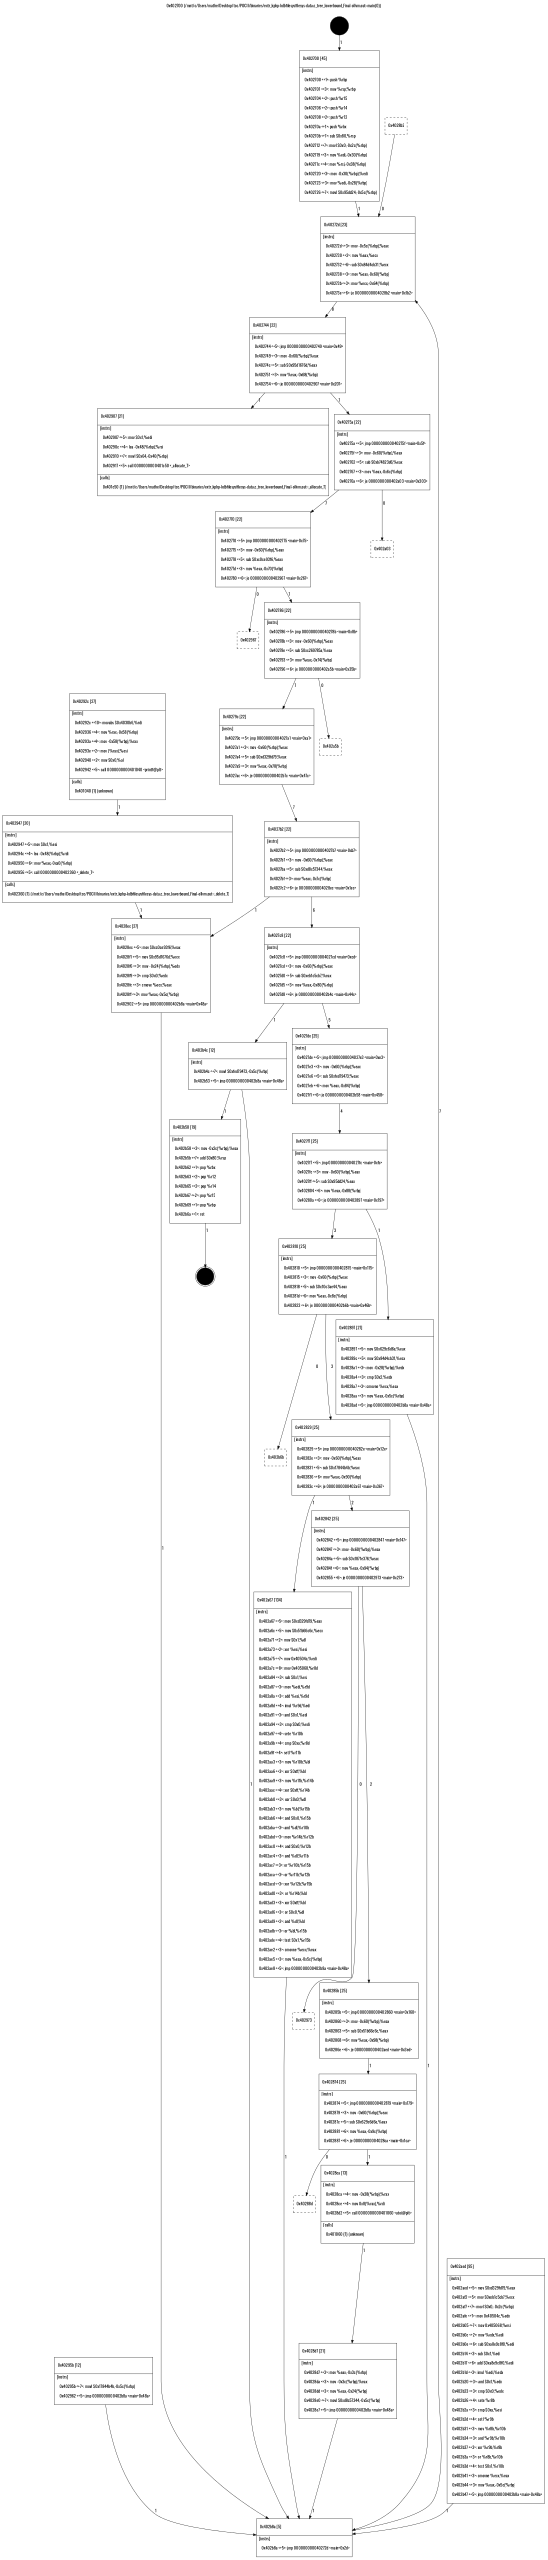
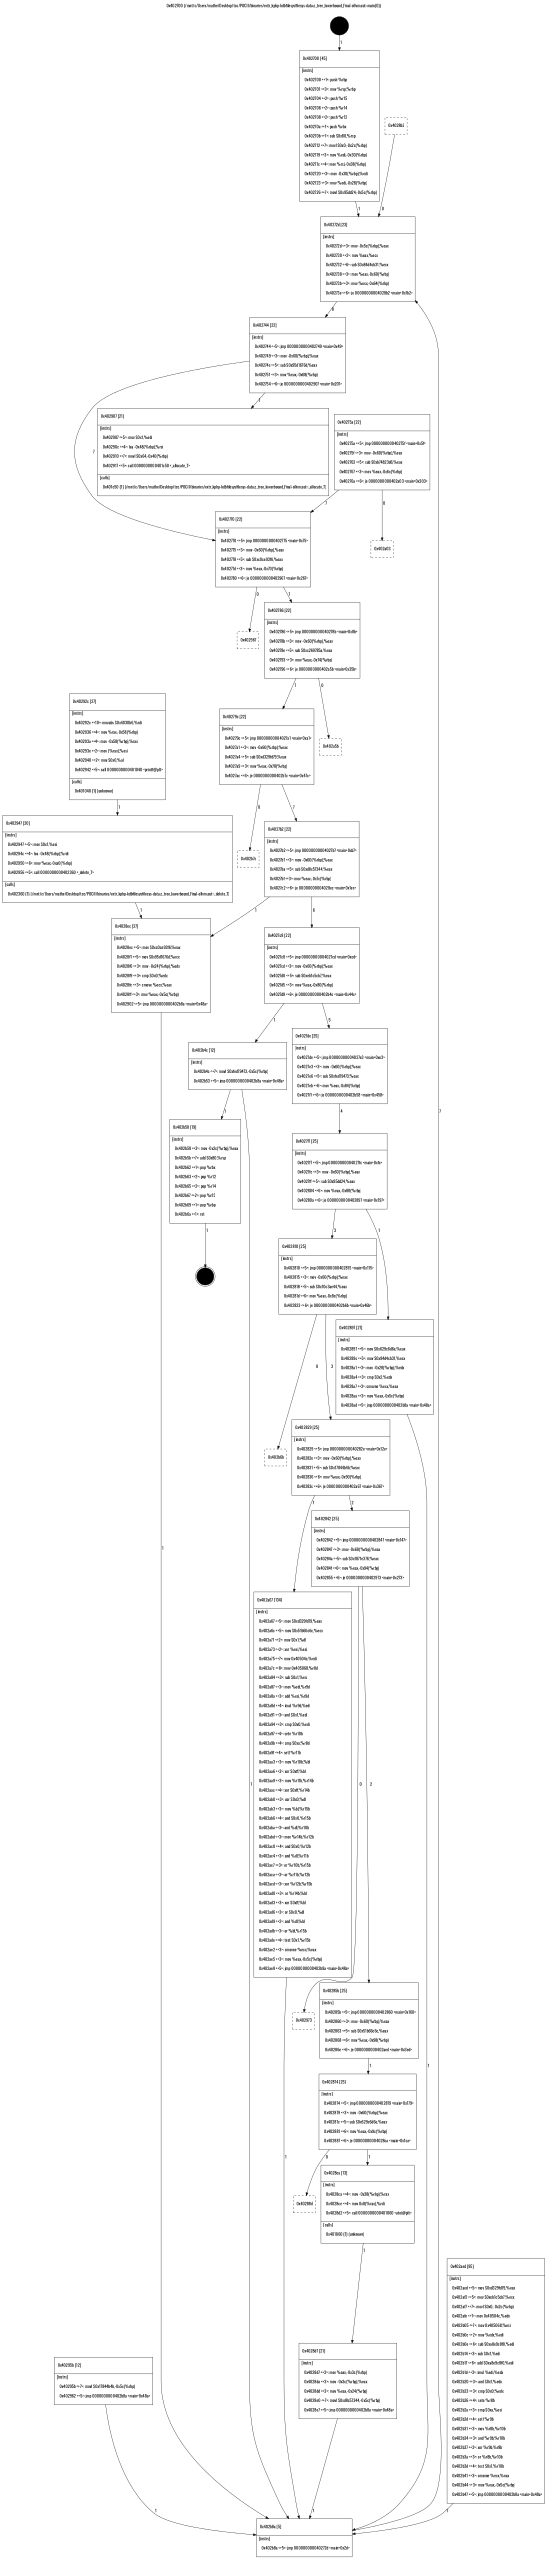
  digraph {
    fontname=Oswald
    label="0x402700 (/mnt/c/Users/mathe/Desktop/tcc/POCII/binaries/extr_kphp-kdbfilesysfilesys-data.c_tree_lowerbound_Final-ollvm.out::main(0))"
    labelloc=t
    node [fontname=Oswald shape=record]
    edge [fontname=Oswald]
    Entry [fillcolor=black height=0.3 shape=circle style=filled width=0.3]
    n2 [label="{\n     0x402700 [45]\l\n     | [instrs]\l\n     &nbsp;&nbsp;0x402700 \<+1\>: push %rbp\l\n     &nbsp;&nbsp;0x402701 \<+3\>: mov %rsp,%rbp\l\n     &nbsp;&nbsp;0x402704 \<+2\>: push %r15\l\n     &nbsp;&nbsp;0x402706 \<+2\>: push %r14\l\n     &nbsp;&nbsp;0x402708 \<+2\>: push %r12\l\n     &nbsp;&nbsp;0x40270a \<+1\>: push %rbx\l\n     &nbsp;&nbsp;0x40270b \<+7\>: sub $0x80,%rsp\l\n     &nbsp;&nbsp;0x402712 \<+7\>: movl $0x0,-0x2c(%rbp)\l\n     &nbsp;&nbsp;0x402719 \<+3\>: mov %edi,-0x30(%rbp)\l\n     &nbsp;&nbsp;0x40271c \<+4\>: mov %rsi,-0x38(%rbp)\l\n     &nbsp;&nbsp;0x402720 \<+3\>: mov -0x30(%rbp),%edi\l\n     &nbsp;&nbsp;0x402723 \<+3\>: mov %edi,-0x28(%rbp)\l\n     &nbsp;&nbsp;0x402726 \<+7\>: movl $0x95dd24,-0x5c(%rbp)\l\n  }"]
    n3 [label="{\n     0x40272d [23]\l\n     | [instrs]\l\n     &nbsp;&nbsp;0x40272d \<+3\>: mov -0x5c(%rbp),%eax\l\n     &nbsp;&nbsp;0x402730 \<+2\>: mov %eax,%ecx\l\n     &nbsp;&nbsp;0x402732 \<+6\>: sub $0x84d4cb31,%ecx\l\n     &nbsp;&nbsp;0x402738 \<+3\>: mov %eax,-0x60(%rbp)\l\n     &nbsp;&nbsp;0x40273b \<+3\>: mov %ecx,-0x64(%rbp)\l\n     &nbsp;&nbsp;0x40273e \<+6\>: je 00000000004028b2 \<main+0x1b2\>\l\n  }"]
    n4 [label="{\n     0x402744 [22]\l\n     | [instrs]\l\n     &nbsp;&nbsp;0x402744 \<+5\>: jmp 0000000000402749 \<main+0x49\>\l\n     &nbsp;&nbsp;0x402749 \<+3\>: mov -0x60(%rbp),%eax\l\n     &nbsp;&nbsp;0x40274c \<+5\>: sub $0x95d1676d,%eax\l\n     &nbsp;&nbsp;0x402751 \<+3\>: mov %eax,-0x68(%rbp)\l\n     &nbsp;&nbsp;0x402754 \<+6\>: je 0000000000402907 \<main+0x207\>\l\n  }"]
    n5 [label="{\n     0x4028b2\l\n  }" style=dashed]
    n6 [label="{\n     0x402907 [21]\l\n     | [instrs]\l\n     &nbsp;&nbsp;0x402907 \<+5\>: mov $0x1,%edi\l\n     &nbsp;&nbsp;0x40290c \<+4\>: lea -0x48(%rbp),%rsi\l\n     &nbsp;&nbsp;0x402910 \<+7\>: movl $0x64,-0x40(%rbp)\l\n     &nbsp;&nbsp;0x402917 \<+5\>: call 0000000000401c50 \<_allocate_T\>\l\n     | [calls]\l\n     &nbsp;&nbsp;0x401c50 \{1\} (/mnt/c/Users/mathe/Desktop/tcc/POCII/binaries/extr_kphp-kdbfilesysfilesys-data.c_tree_lowerbound_Final-ollvm.out::_allocate_T)\l\n  }"]
    n7 [label="{\n     0x40275a [22]\l\n     | [instrs]\l\n     &nbsp;&nbsp;0x40275a \<+5\>: jmp 000000000040275f \<main+0x5f\>\l\n     &nbsp;&nbsp;0x40275f \<+3\>: mov -0x60(%rbp),%eax\l\n     &nbsp;&nbsp;0x402762 \<+5\>: sub $0xb74823d6,%eax\l\n     &nbsp;&nbsp;0x402767 \<+3\>: mov %eax,-0x6c(%rbp)\l\n     &nbsp;&nbsp;0x40276a \<+6\>: je 0000000000402a03 \<main+0x303\>\l\n  }"]
    n8 [label="{\n     0x402a03\l\n  }" style=dashed]
    n9 [label="{\n     0x402770 [22]\l\n     | [instrs]\l\n     &nbsp;&nbsp;0x402770 \<+5\>: jmp 0000000000402775 \<main+0x75\>\l\n     &nbsp;&nbsp;0x402775 \<+3\>: mov -0x60(%rbp),%eax\l\n     &nbsp;&nbsp;0x402778 \<+5\>: sub $0xc0ce93f6,%eax\l\n     &nbsp;&nbsp;0x40277d \<+3\>: mov %eax,-0x70(%rbp)\l\n     &nbsp;&nbsp;0x402780 \<+6\>: je 0000000000402967 \<main+0x267\>\l\n  }"]
    Exit [fillcolor=black height=0.3 peripheries=2 shape=circle style=filled width=0.3]
    n11 [label="{\n     0x402967\l\n  }" style=dashed]
    n12 [label="{\n     0x402786 [22]\l\n     | [instrs]\l\n     &nbsp;&nbsp;0x402786 \<+5\>: jmp 000000000040278b \<main+0x8b\>\l\n     &nbsp;&nbsp;0x40278b \<+3\>: mov -0x60(%rbp),%eax\l\n     &nbsp;&nbsp;0x40278e \<+5\>: sub $0xc269785a,%eax\l\n     &nbsp;&nbsp;0x402793 \<+3\>: mov %eax,-0x74(%rbp)\l\n     &nbsp;&nbsp;0x402796 \<+6\>: je 0000000000402a5b \<main+0x35b\>\l\n  }"]
    n13 [label="{\n     0x40295b [12]\l\n     | [instrs]\l\n     &nbsp;&nbsp;0x40295b \<+7\>: movl $0x17844b4b,-0x5c(%rbp)\l\n     &nbsp;&nbsp;0x402962 \<+5\>: jmp 0000000000402b8a \<main+0x48a\>\l\n  }"]
    n14 [label="{\n     0x402b8a [5]\l\n     | [instrs]\l\n     &nbsp;&nbsp;0x402b8a \<+5\>: jmp 000000000040272d \<main+0x2d\>\l\n  }"]
    n15 [label="{\n     0x402a5b\l\n  }" style=dashed]
    n16 [label="{\n     0x40279c [22]\l\n     | [instrs]\l\n     &nbsp;&nbsp;0x40279c \<+5\>: jmp 00000000004027a1 \<main+0xa1\>\l\n     &nbsp;&nbsp;0x4027a1 \<+3\>: mov -0x60(%rbp),%eax\l\n     &nbsp;&nbsp;0x4027a4 \<+5\>: sub $0xd329fd79,%eax\l\n     &nbsp;&nbsp;0x4027a9 \<+3\>: mov %eax,-0x78(%rbp)\l\n     &nbsp;&nbsp;0x4027ac \<+6\>: je 0000000000402b7c \<main+0x47c\>\l\n  }"]
    n17 [label="{\n     0x402947 [20]\l\n     | [instrs]\l\n     &nbsp;&nbsp;0x402947 \<+5\>: mov $0x1,%esi\l\n     &nbsp;&nbsp;0x40294c \<+4\>: lea -0x48(%rbp),%rdi\l\n     &nbsp;&nbsp;0x402950 \<+6\>: mov %eax,-0xa0(%rbp)\l\n     &nbsp;&nbsp;0x402956 \<+5\>: call 0000000000402360 \<_delete_T\>\l\n     | [calls]\l\n     &nbsp;&nbsp;0x402360 \{1\} (/mnt/c/Users/mathe/Desktop/tcc/POCII/binaries/extr_kphp-kdbfilesysfilesys-data.c_tree_lowerbound_Final-ollvm.out::_delete_T)\l\n  }"]
    n18 [label="{\n     0x4028ec [27]\l\n     | [instrs]\l\n     &nbsp;&nbsp;0x4028ec \<+5\>: mov $0xc0ce93f6,%eax\l\n     &nbsp;&nbsp;0x4028f1 \<+5\>: mov $0x95d1676d,%ecx\l\n     &nbsp;&nbsp;0x4028f6 \<+3\>: mov -0x24(%rbp),%edx\l\n     &nbsp;&nbsp;0x4028f9 \<+3\>: cmp $0x0,%edx\l\n     &nbsp;&nbsp;0x4028fc \<+3\>: cmove %ecx,%eax\l\n     &nbsp;&nbsp;0x4028ff \<+3\>: mov %eax,-0x5c(%rbp)\l\n     &nbsp;&nbsp;0x402902 \<+5\>: jmp 0000000000402b8a \<main+0x48a\>\l\n  }"]
+   n19 [label="{\n     0x402b7c\l\n  }" style=dashed]
    n20 [label="{\n     0x4027b2 [22]\l\n     | [instrs]\l\n     &nbsp;&nbsp;0x4027b2 \<+5\>: jmp 00000000004027b7 \<main+0xb7\>\l\n     &nbsp;&nbsp;0x4027b7 \<+3\>: mov -0x60(%rbp),%eax\l\n     &nbsp;&nbsp;0x4027ba \<+5\>: sub $0xd8c57344,%eax\l\n     &nbsp;&nbsp;0x4027bf \<+3\>: mov %eax,-0x7c(%rbp)\l\n     &nbsp;&nbsp;0x4027c2 \<+6\>: je 00000000004028ec \<main+0x1ec\>\l\n  }"]
    n21 [label="{\n     0x40292c [27]\l\n     | [instrs]\l\n     &nbsp;&nbsp;0x40292c \<+10\>: movabs $0x4030b6,%rdi\l\n     &nbsp;&nbsp;0x402936 \<+4\>: mov %rax,-0x58(%rbp)\l\n     &nbsp;&nbsp;0x40293a \<+4\>: mov -0x58(%rbp),%rax\l\n     &nbsp;&nbsp;0x40293e \<+2\>: mov (%rax),%esi\l\n     &nbsp;&nbsp;0x402940 \<+2\>: mov $0x0,%al\l\n     &nbsp;&nbsp;0x402942 \<+5\>: call 0000000000401040 \<printf@plt\>\l\n     | [calls]\l\n     &nbsp;&nbsp;0x401040 \{1\} (unknown)\l\n  }"]
    n22 [label="{\n     0x4027c8 [22]\l\n     | [instrs]\l\n     &nbsp;&nbsp;0x4027c8 \<+5\>: jmp 00000000004027cd \<main+0xcd\>\l\n     &nbsp;&nbsp;0x4027cd \<+3\>: mov -0x60(%rbp),%eax\l\n     &nbsp;&nbsp;0x4027d0 \<+5\>: sub $0xeb1c5cb7,%eax\l\n     &nbsp;&nbsp;0x4027d5 \<+3\>: mov %eax,-0x80(%rbp)\l\n     &nbsp;&nbsp;0x4027d8 \<+6\>: je 0000000000402b4c \<main+0x44c\>\l\n  }"]
    n23 [label="{\n     0x402b4c [12]\l\n     | [instrs]\l\n     &nbsp;&nbsp;0x402b4c \<+7\>: movl $0xfed79473,-0x5c(%rbp)\l\n     &nbsp;&nbsp;0x402b53 \<+5\>: jmp 0000000000402b8a \<main+0x48a\>\l\n  }"]
    n24 [label="{\n     0x4027de [25]\l\n     | [instrs]\l\n     &nbsp;&nbsp;0x4027de \<+5\>: jmp 00000000004027e3 \<main+0xe3\>\l\n     &nbsp;&nbsp;0x4027e3 \<+3\>: mov -0x60(%rbp),%eax\l\n     &nbsp;&nbsp;0x4027e6 \<+5\>: sub $0xfed79473,%eax\l\n     &nbsp;&nbsp;0x4027eb \<+6\>: mov %eax,-0x84(%rbp)\l\n     &nbsp;&nbsp;0x4027f1 \<+6\>: je 0000000000402b58 \<main+0x458\>\l\n  }"]
    n25 [label="{\n     0x4028d7 [21]\l\n     | [instrs]\l\n     &nbsp;&nbsp;0x4028d7 \<+3\>: mov %eax,-0x3c(%rbp)\l\n     &nbsp;&nbsp;0x4028da \<+3\>: mov -0x3c(%rbp),%eax\l\n     &nbsp;&nbsp;0x4028dd \<+3\>: mov %eax,-0x24(%rbp)\l\n     &nbsp;&nbsp;0x4028e0 \<+7\>: movl $0xd8c57344,-0x5c(%rbp)\l\n     &nbsp;&nbsp;0x4028e7 \<+5\>: jmp 0000000000402b8a \<main+0x48a\>\l\n  }"]
    n26 [label="{\n     0x402b58 [19]\l\n     | [instrs]\l\n     &nbsp;&nbsp;0x402b58 \<+3\>: mov -0x2c(%rbp),%eax\l\n     &nbsp;&nbsp;0x402b5b \<+7\>: add $0x80,%rsp\l\n     &nbsp;&nbsp;0x402b62 \<+1\>: pop %rbx\l\n     &nbsp;&nbsp;0x402b63 \<+2\>: pop %r12\l\n     &nbsp;&nbsp;0x402b65 \<+2\>: pop %r14\l\n     &nbsp;&nbsp;0x402b67 \<+2\>: pop %r15\l\n     &nbsp;&nbsp;0x402b69 \<+1\>: pop %rbp\l\n     &nbsp;&nbsp;0x402b6a \<+1\>: ret\l\n  }"]
    n27 [label="{\n     0x4027f7 [25]\l\n     | [instrs]\l\n     &nbsp;&nbsp;0x4027f7 \<+5\>: jmp 00000000004027fc \<main+0xfc\>\l\n     &nbsp;&nbsp;0x4027fc \<+3\>: mov -0x60(%rbp),%eax\l\n     &nbsp;&nbsp;0x4027ff \<+5\>: sub $0x95dd24,%eax\l\n     &nbsp;&nbsp;0x402804 \<+6\>: mov %eax,-0x88(%rbp)\l\n     &nbsp;&nbsp;0x40280a \<+6\>: je 0000000000402897 \<main+0x197\>\l\n  }"]
    n28 [label="{\n     0x40288d\l\n  }" style=dashed]
    n29 [label="{\n     0x402897 [27]\l\n     | [instrs]\l\n     &nbsp;&nbsp;0x402897 \<+5\>: mov $0x629c6d6e,%eax\l\n     &nbsp;&nbsp;0x40289c \<+5\>: mov $0x84d4cb31,%ecx\l\n     &nbsp;&nbsp;0x4028a1 \<+3\>: mov -0x28(%rbp),%edx\l\n     &nbsp;&nbsp;0x4028a4 \<+3\>: cmp $0x2,%edx\l\n     &nbsp;&nbsp;0x4028a7 \<+3\>: cmovne %ecx,%eax\l\n     &nbsp;&nbsp;0x4028aa \<+3\>: mov %eax,-0x5c(%rbp)\l\n     &nbsp;&nbsp;0x4028ad \<+5\>: jmp 0000000000402b8a \<main+0x48a\>\l\n  }"]
    n30 [label="{\n     0x402810 [25]\l\n     | [instrs]\l\n     &nbsp;&nbsp;0x402810 \<+5\>: jmp 0000000000402815 \<main+0x115\>\l\n     &nbsp;&nbsp;0x402815 \<+3\>: mov -0x60(%rbp),%eax\l\n     &nbsp;&nbsp;0x402818 \<+5\>: sub $0x10c3ae44,%eax\l\n     &nbsp;&nbsp;0x40281d \<+6\>: mov %eax,-0x8c(%rbp)\l\n     &nbsp;&nbsp;0x402823 \<+6\>: je 0000000000402b6b \<main+0x46b\>\l\n  }"]
    n31 [label="{\n     0x4028ca [13]\l\n     | [instrs]\l\n     &nbsp;&nbsp;0x4028ca \<+4\>: mov -0x38(%rbp),%rax\l\n     &nbsp;&nbsp;0x4028ce \<+4\>: mov 0x8(%rax),%rdi\l\n     &nbsp;&nbsp;0x4028d2 \<+5\>: call 0000000000401060 \<atoi@plt\>\l\n     | [calls]\l\n     &nbsp;&nbsp;0x401060 \{1\} (unknown)\l\n  }"]
    n32 [label="{\n     0x402b6b\l\n  }" style=dashed]
    n33 [label="{\n     0x402829 [25]\l\n     | [instrs]\l\n     &nbsp;&nbsp;0x402829 \<+5\>: jmp 000000000040282e \<main+0x12e\>\l\n     &nbsp;&nbsp;0x40282e \<+3\>: mov -0x60(%rbp),%eax\l\n     &nbsp;&nbsp;0x402831 \<+5\>: sub $0x17844b4b,%eax\l\n     &nbsp;&nbsp;0x402836 \<+6\>: mov %eax,-0x90(%rbp)\l\n     &nbsp;&nbsp;0x40283c \<+6\>: je 0000000000402a67 \<main+0x367\>\l\n  }"]
    n34 [label="{\n     0x402874 [25]\l\n     | [instrs]\l\n     &nbsp;&nbsp;0x402874 \<+5\>: jmp 0000000000402879 \<main+0x179\>\l\n     &nbsp;&nbsp;0x402879 \<+3\>: mov -0x60(%rbp),%eax\l\n     &nbsp;&nbsp;0x40287c \<+5\>: sub $0x629c6d6e,%eax\l\n     &nbsp;&nbsp;0x402881 \<+6\>: mov %eax,-0x9c(%rbp)\l\n     &nbsp;&nbsp;0x402887 \<+6\>: je 00000000004028ca \<main+0x1ca\>\l\n  }"]
    n35 [label="{\n     0x402a67 [134]\l\n     | [instrs]\l\n     &nbsp;&nbsp;0x402a67 \<+5\>: mov $0xd329fd79,%eax\l\n     &nbsp;&nbsp;0x402a6c \<+5\>: mov $0x51b66c6c,%ecx\l\n     &nbsp;&nbsp;0x402a71 \<+2\>: mov $0x1,%dl\l\n     &nbsp;&nbsp;0x402a73 \<+2\>: xor %esi,%esi\l\n     &nbsp;&nbsp;0x402a75 \<+7\>: mov 0x40504c,%edi\l\n     &nbsp;&nbsp;0x402a7c \<+8\>: mov 0x405068,%r8d\l\n     &nbsp;&nbsp;0x402a84 \<+3\>: sub $0x1,%esi\l\n     &nbsp;&nbsp;0x402a87 \<+3\>: mov %edi,%r9d\l\n     &nbsp;&nbsp;0x402a8a \<+3\>: add %esi,%r9d\l\n     &nbsp;&nbsp;0x402a8d \<+4\>: imul %r9d,%edi\l\n     &nbsp;&nbsp;0x402a91 \<+3\>: and $0x1,%edi\l\n     &nbsp;&nbsp;0x402a94 \<+3\>: cmp $0x0,%edi\l\n     &nbsp;&nbsp;0x402a97 \<+4\>: sete %r10b\l\n     &nbsp;&nbsp;0x402a9b \<+4\>: cmp $0xa,%r8d\l\n     &nbsp;&nbsp;0x402a9f \<+4\>: setl %r11b\l\n     &nbsp;&nbsp;0x402aa3 \<+3\>: mov %r10b,%bl\l\n     &nbsp;&nbsp;0x402aa6 \<+3\>: xor $0xff,%bl\l\n     &nbsp;&nbsp;0x402aa9 \<+3\>: mov %r11b,%r14b\l\n     &nbsp;&nbsp;0x402aac \<+4\>: xor $0xff,%r14b\l\n     &nbsp;&nbsp;0x402ab0 \<+3\>: xor $0x0,%dl\l\n     &nbsp;&nbsp;0x402ab3 \<+3\>: mov %bl,%r15b\l\n     &nbsp;&nbsp;0x402ab6 \<+4\>: and $0x0,%r15b\l\n     &nbsp;&nbsp;0x402aba \<+3\>: and %dl,%r10b\l\n     &nbsp;&nbsp;0x402abd \<+3\>: mov %r14b,%r12b\l\n     &nbsp;&nbsp;0x402ac0 \<+4\>: and $0x0,%r12b\l\n     &nbsp;&nbsp;0x402ac4 \<+3\>: and %dl,%r11b\l\n     &nbsp;&nbsp;0x402ac7 \<+3\>: or %r10b,%r15b\l\n     &nbsp;&nbsp;0x402aca \<+3\>: or %r11b,%r12b\l\n     &nbsp;&nbsp;0x402acd \<+3\>: xor %r12b,%r15b\l\n     &nbsp;&nbsp;0x402ad0 \<+3\>: or %r14b,%bl\l\n     &nbsp;&nbsp;0x402ad3 \<+3\>: xor $0xff,%bl\l\n     &nbsp;&nbsp;0x402ad6 \<+3\>: or $0x0,%dl\l\n     &nbsp;&nbsp;0x402ad9 \<+2\>: and %dl,%bl\l\n     &nbsp;&nbsp;0x402adb \<+3\>: or %bl,%r15b\l\n     &nbsp;&nbsp;0x402ade \<+4\>: test $0x1,%r15b\l\n     &nbsp;&nbsp;0x402ae2 \<+3\>: cmovne %ecx,%eax\l\n     &nbsp;&nbsp;0x402ae5 \<+3\>: mov %eax,-0x5c(%rbp)\l\n     &nbsp;&nbsp;0x402ae8 \<+5\>: jmp 0000000000402b8a \<main+0x48a\>\l\n  }"]
    n36 [label="{\n     0x402842 [25]\l\n     | [instrs]\l\n     &nbsp;&nbsp;0x402842 \<+5\>: jmp 0000000000402847 \<main+0x147\>\l\n     &nbsp;&nbsp;0x402847 \<+3\>: mov -0x60(%rbp),%eax\l\n     &nbsp;&nbsp;0x40284a \<+5\>: sub $0x1871e376,%eax\l\n     &nbsp;&nbsp;0x40284f \<+6\>: mov %eax,-0x94(%rbp)\l\n     &nbsp;&nbsp;0x402855 \<+6\>: je 0000000000402973 \<main+0x273\>\l\n  }"]
    n37 [label="{\n     0x402aed [95]\l\n     | [instrs]\l\n     &nbsp;&nbsp;0x402aed \<+5\>: mov $0xd329fd79,%eax\l\n     &nbsp;&nbsp;0x402af2 \<+5\>: mov $0xeb1c5cb7,%ecx\l\n     &nbsp;&nbsp;0x402af7 \<+7\>: movl $0x0,-0x2c(%rbp)\l\n     &nbsp;&nbsp;0x402afe \<+7\>: mov 0x40504c,%edx\l\n     &nbsp;&nbsp;0x402b05 \<+7\>: mov 0x405068,%esi\l\n     &nbsp;&nbsp;0x402b0c \<+2\>: mov %edx,%edi\l\n     &nbsp;&nbsp;0x402b0e \<+6\>: sub $0xa8e9c8f0,%edi\l\n     &nbsp;&nbsp;0x402b14 \<+3\>: sub $0x1,%edi\l\n     &nbsp;&nbsp;0x402b17 \<+6\>: add $0xa8e9c8f0,%edi\l\n     &nbsp;&nbsp;0x402b1d \<+3\>: imul %edi,%edx\l\n     &nbsp;&nbsp;0x402b20 \<+3\>: and $0x1,%edx\l\n     &nbsp;&nbsp;0x402b23 \<+3\>: cmp $0x0,%edx\l\n     &nbsp;&nbsp;0x402b26 \<+4\>: sete %r8b\l\n     &nbsp;&nbsp;0x402b2a \<+3\>: cmp $0xa,%esi\l\n     &nbsp;&nbsp;0x402b2d \<+4\>: setl %r9b\l\n     &nbsp;&nbsp;0x402b31 \<+3\>: mov %r8b,%r10b\l\n     &nbsp;&nbsp;0x402b34 \<+3\>: and %r9b,%r10b\l\n     &nbsp;&nbsp;0x402b37 \<+3\>: xor %r9b,%r8b\l\n     &nbsp;&nbsp;0x402b3a \<+3\>: or %r8b,%r10b\l\n     &nbsp;&nbsp;0x402b3d \<+4\>: test $0x1,%r10b\l\n     &nbsp;&nbsp;0x402b41 \<+3\>: cmovne %ecx,%eax\l\n     &nbsp;&nbsp;0x402b44 \<+3\>: mov %eax,-0x5c(%rbp)\l\n     &nbsp;&nbsp;0x402b47 \<+5\>: jmp 0000000000402b8a \<main+0x48a\>\l\n  }"]
    n38 [label="{\n     0x40285b [25]\l\n     | [instrs]\l\n     &nbsp;&nbsp;0x40285b \<+5\>: jmp 0000000000402860 \<main+0x160\>\l\n     &nbsp;&nbsp;0x402860 \<+3\>: mov -0x60(%rbp),%eax\l\n     &nbsp;&nbsp;0x402863 \<+5\>: sub $0x51b66c6c,%eax\l\n     &nbsp;&nbsp;0x402868 \<+6\>: mov %eax,-0x98(%rbp)\l\n     &nbsp;&nbsp;0x40286e \<+6\>: je 0000000000402aed \<main+0x3ed\>\l\n  }"]
    n39 [label="{\n     0x402973\l\n  }" style=dashed]
    Entry -> n2 [label=" 1"]
    n2 -> n3 [label=" 1"]
    n3 -> n4 [label=" 8"]
    n4 -> n6 [label=" 1"]
-   n4 -> n7 [label=" 7"]
+   n4 -> n9 [label=" 7"]
    n5 -> n3 [label=" 0"]
    n7 -> n8 [label=" 0"]
    n7 -> n9 [label=" 7"]
    n9 -> n11 [label=" 0"]
    n9 -> n12 [label=" 7"]
    n12 -> n15 [label=" 0"]
    n12 -> n16 [label=" 7"]
    n13 -> n14 [label=" 1"]
    n14 -> n3 [label=" 7"]
+   n16 -> n19 [label=" 0"]
    n16 -> n20 [label=" 7"]
    n17 -> n18 [label=" 1"]
    n18 -> n14 [label=" 1"]
    n20 -> n18 [label=" 1"]
    n20 -> n22 [label=" 6"]
    n21 -> n17 [label=" 1"]
    n22 -> n23 [label=" 1"]
    n22 -> n24 [label=" 5"]
    n23 -> n14 [label=" 1"]
    n23 -> n26 [label=" 1"]
    n24 -> n27 [label=" 4"]
    n25 -> n14 [label=" 1"]
    n26 -> Exit [label=" 1"]
    n27 -> n29 [label=" 1"]
    n27 -> n30 [label=" 3"]
    n29 -> n14 [label=" 1"]
    n30 -> n32 [label=" 0"]
    n30 -> n33 [label=" 3"]
    n31 -> n25 [label=" 1"]
    n33 -> n35 [label=" 1"]
    n33 -> n36 [label=" 2"]
    n34 -> n28 [label=" 0"]
    n34 -> n31 [label=" 1"]
    n35 -> n14 [label=" 1"]
    n36 -> n38 [label=" 2"]
    n36 -> n39 [label=" 0"]
    n37 -> n14 [label=" 1"]
    n38 -> n34 [label=" 1"]
  }
